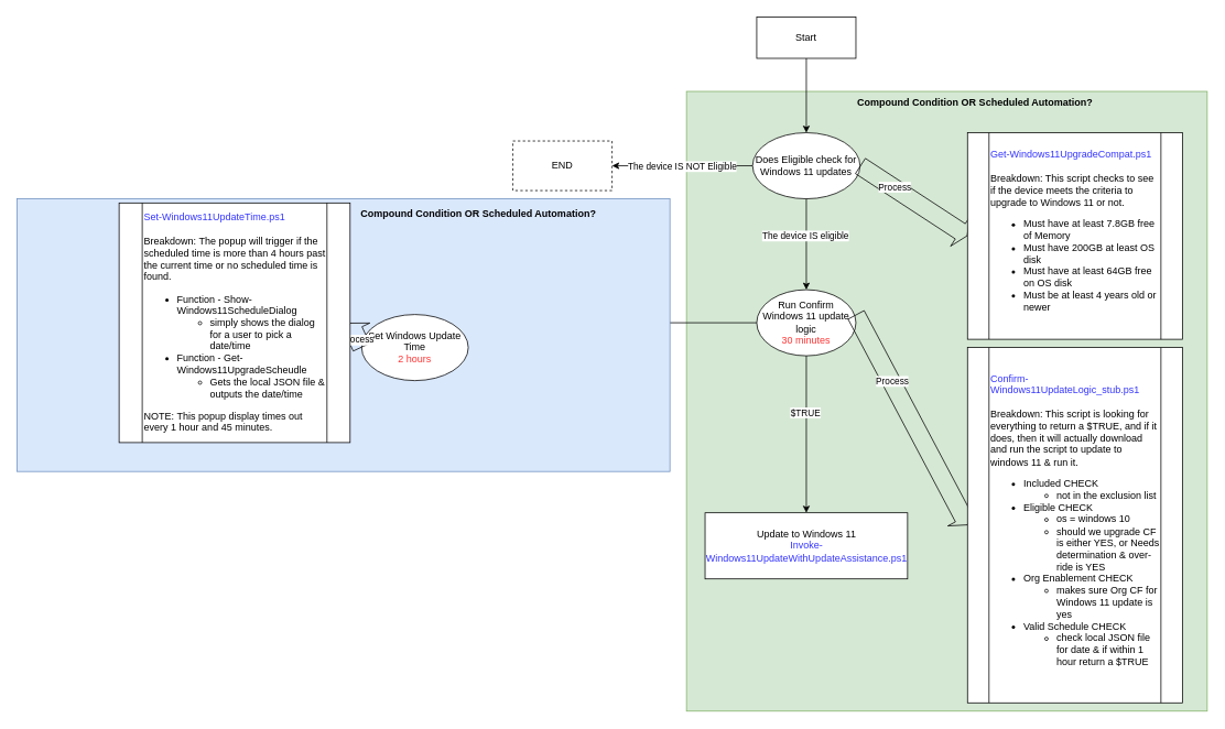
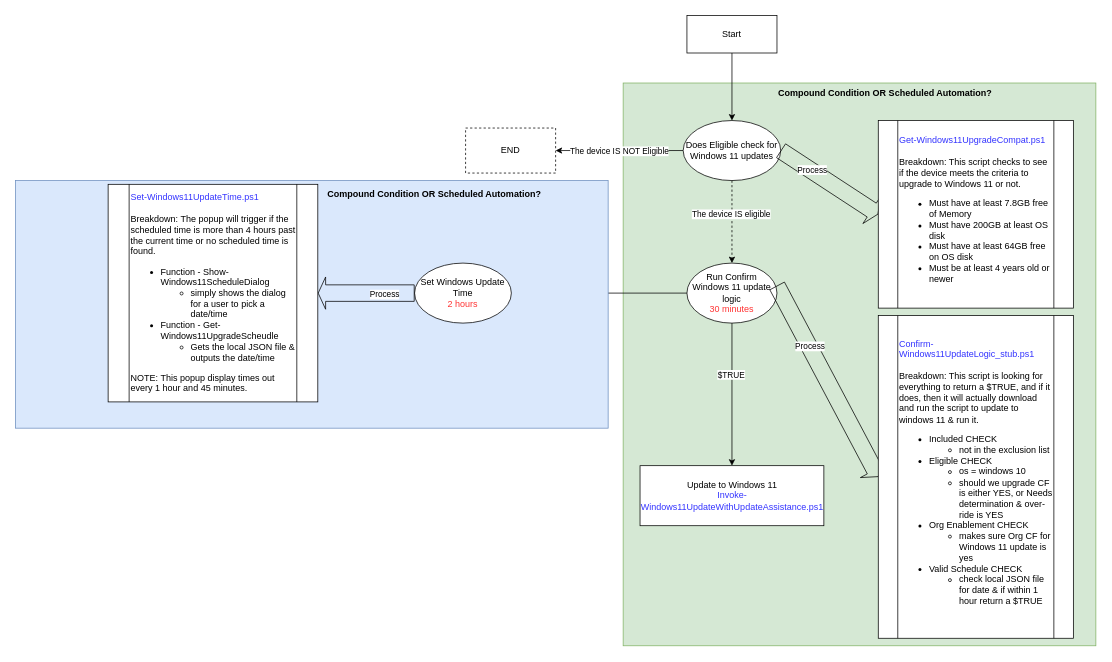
  <mxCell id="0" />
  <mxCell id="1" parent="0" />
  <mxCell id="2" value="" style="rounded=0;whiteSpace=wrap;html=1;fillColor=#d5e8d4;strokeColor=#82b366;" vertex="1" parent="1"><mxGeometry x="830" y="110" width="630" height="750" as="geometry" /></mxCell>
  <mxCell id="3" style="edgeStyle=orthogonalEdgeStyle;rounded=0;orthogonalLoop=1;jettySize=auto;html=1;exitX=0.5;exitY=1;exitDx=0;exitDy=0;entryX=0.5;entryY=0;entryDx=0;entryDy=0;" edge="1" parent="1" source="4" target="9"><mxGeometry relative="1" as="geometry" /></mxCell>
  <mxCell id="4" value="Start" style="rounded=0;whiteSpace=wrap;html=1;" vertex="1" parent="1"><mxGeometry x="915" y="20" width="120" height="50" as="geometry" /></mxCell>
  <mxCell id="5" style="edgeStyle=orthogonalEdgeStyle;rounded=0;orthogonalLoop=1;jettySize=auto;html=1;exitX=0;exitY=0.5;exitDx=0;exitDy=0;entryX=1;entryY=0.5;entryDx=0;entryDy=0;" edge="1" parent="1" source="9" target="13"><mxGeometry relative="1" as="geometry" /></mxCell>
  <mxCell id="6" value="The device IS NOT Eligible" style="edgeLabel;html=1;align=center;verticalAlign=middle;resizable=0;points=[];" vertex="1" connectable="0" parent="5"><mxGeometry x="0.233" y="-3" relative="1" as="geometry"><mxPoint x="19" y="3" as="offset" /></mxGeometry></mxCell>
- <mxCell id="7" style="edgeStyle=orthogonalEdgeStyle;rounded=0;orthogonalLoop=1;jettySize=auto;html=1;entryX=0.5;entryY=0;entryDx=0;entryDy=0;" edge="1" parent="1" source="9" target="16"><mxGeometry relative="1" as="geometry" /></mxCell>
+ <mxCell id="7" style="edgeStyle=orthogonalEdgeStyle;rounded=0;orthogonalLoop=1;jettySize=auto;html=1;entryX=0.5;entryY=0;entryDx=0;entryDy=0;dashed=1;" edge="1" parent="1" source="9" target="16"><mxGeometry relative="1" as="geometry" /></mxCell>
  <mxCell id="8" value="The device IS eligible" style="edgeLabel;html=1;align=center;verticalAlign=middle;resizable=0;points=[];" vertex="1" connectable="0" parent="7"><mxGeometry x="-0.2" y="-2" relative="1" as="geometry"><mxPoint as="offset" /></mxGeometry></mxCell>
  <mxCell id="9" value="Does Eligible check for Windows 11 updates" style="ellipse;whiteSpace=wrap;html=1;" vertex="1" parent="1"><mxGeometry x="910" y="160" width="130" height="80" as="geometry" /></mxCell>
  <mxCell id="10" value="" style="shape=flexArrow;endArrow=classic;html=1;rounded=0;width=22;endSize=2.97;exitX=1;exitY=0.5;exitDx=0;exitDy=0;entryX=0;entryY=0.5;entryDx=0;entryDy=0;" edge="1" parent="1" source="9" target="12"><mxGeometry width="50" height="50" relative="1" as="geometry"><mxPoint x="1110" y="170" as="sourcePoint" /><mxPoint x="1120" y="190" as="targetPoint" /></mxGeometry></mxCell>
  <mxCell id="11" value="Process" style="edgeLabel;html=1;align=center;verticalAlign=middle;resizable=0;points=[];" vertex="1" connectable="0" parent="10"><mxGeometry x="-0.363" y="1" relative="1" as="geometry"><mxPoint as="offset" /></mxGeometry></mxCell>
  <mxCell id="12" value="&lt;div&gt;&lt;font style=&quot;color: rgb(51, 51, 255);&quot;&gt;Get-Windows11UpgradeCompat.ps1&lt;/font&gt;&lt;/div&gt;&lt;div&gt;&lt;font style=&quot;color: rgb(51, 51, 255);&quot;&gt;&lt;br&gt;&lt;/font&gt;&lt;/div&gt;&lt;div&gt;&lt;font style=&quot;color: rgb(0, 0, 0);&quot;&gt;Breakdown: This script checks to see if the device meets the criteria to upgrade to Windows 11 or not.&lt;/font&gt;&lt;/div&gt;&lt;ul&gt;&lt;li&gt;Must have at least 7.8GB free of Memory&lt;/li&gt;&lt;li&gt;Must have 200GB at least OS disk&lt;/li&gt;&lt;li&gt;Must have at least 64GB free on OS disk&lt;/li&gt;&lt;li&gt;Must be at least 4 years old or newer&lt;/li&gt;&lt;/ul&gt;" style="shape=process;whiteSpace=wrap;html=1;backgroundOutline=1;align=left;" vertex="1" parent="1"><mxGeometry x="1170" y="160" width="260" height="250" as="geometry" /></mxCell>
  <mxCell id="13" value="END" style="rounded=0;whiteSpace=wrap;html=1;dashed=1;" vertex="1" parent="1"><mxGeometry x="620" y="170" width="120" height="60" as="geometry" /></mxCell>
  <mxCell id="14" style="edgeStyle=orthogonalEdgeStyle;rounded=0;orthogonalLoop=1;jettySize=auto;html=1;exitX=0.5;exitY=1;exitDx=0;exitDy=0;entryX=0.5;entryY=0;entryDx=0;entryDy=0;" edge="1" parent="1" source="16" target="20"><mxGeometry relative="1" as="geometry"><mxPoint x="975" y="530" as="targetPoint" /></mxGeometry></mxCell>
  <mxCell id="15" value="$TRUE" style="edgeLabel;html=1;align=center;verticalAlign=middle;resizable=0;points=[];" vertex="1" connectable="0" parent="14"><mxGeometry x="-0.288" y="-2" relative="1" as="geometry"><mxPoint as="offset" /></mxGeometry></mxCell>
  <mxCell id="16" value="Run Confirm Windows 11 update logic&lt;br&gt;&lt;font style=&quot;color: rgb(255, 51, 51);&quot;&gt;30 minutes&lt;/font&gt;" style="ellipse;whiteSpace=wrap;html=1;" vertex="1" parent="1"><mxGeometry x="915" y="350" width="120" height="80" as="geometry" /></mxCell>
  <mxCell id="17" value="" style="shape=flexArrow;endArrow=classic;html=1;rounded=0;width=22;endSize=2.97;exitX=1;exitY=0.375;exitDx=0;exitDy=0;exitPerimeter=0;entryX=0;entryY=0.5;entryDx=0;entryDy=0;" edge="1" parent="1" source="16" target="19"><mxGeometry width="50" height="50" relative="1" as="geometry"><mxPoint x="1060" y="370" as="sourcePoint" /><mxPoint x="1130" y="370" as="targetPoint" /></mxGeometry></mxCell>
  <mxCell id="18" value="Process" style="edgeLabel;html=1;align=center;verticalAlign=middle;resizable=0;points=[];" vertex="1" connectable="0" parent="17"><mxGeometry x="-0.363" y="1" relative="1" as="geometry"><mxPoint as="offset" /></mxGeometry></mxCell>
  <mxCell id="19" value="&lt;div&gt;&lt;font style=&quot;color: rgb(51, 51, 255);&quot;&gt;Confirm-Windows11UpdateLogic_stub.ps1&lt;/font&gt;&lt;/div&gt;&lt;div&gt;&lt;font style=&quot;color: rgb(51, 51, 255);&quot;&gt;&lt;br&gt;&lt;/font&gt;&lt;/div&gt;&lt;div&gt;&lt;font style=&quot;color: rgb(0, 0, 0);&quot;&gt;Breakdown: This script is looking for everything to return a $TRUE, and if it does, then it will actually download and run the script to update to windows 11 &amp;amp; run it.&lt;/font&gt;&lt;/div&gt;&lt;ul&gt;&lt;li&gt;Included CHECK&lt;/li&gt;&lt;ul&gt;&lt;li&gt;not in the exclusion list&lt;/li&gt;&lt;/ul&gt;&lt;li&gt;Eligible CHECK&lt;/li&gt;&lt;ul&gt;&lt;li&gt;os = windows 10&lt;/li&gt;&lt;li style=&quot;&quot;&gt;should we upgrade CF is either YES, or Needs determination &amp;amp; over-ride is YES&lt;/li&gt;&lt;/ul&gt;&lt;li&gt;Org Enablement CHECK&lt;/li&gt;&lt;ul&gt;&lt;li&gt;makes sure Org CF for Windows 11 update is yes&lt;/li&gt;&lt;/ul&gt;&lt;li&gt;Valid Schedule CHECK&lt;/li&gt;&lt;ul&gt;&lt;li&gt;check local JSON file for date &amp;amp; if within 1 hour return a $TRUE&lt;/li&gt;&lt;/ul&gt;&lt;/ul&gt;" style="shape=process;whiteSpace=wrap;html=1;backgroundOutline=1;align=left;" vertex="1" parent="1"><mxGeometry x="1170" y="420" width="260" height="430" as="geometry" /></mxCell>
  <mxCell id="20" value="Update to Windows 11&lt;div&gt;&lt;font style=&quot;color: rgb(51, 51, 255);&quot;&gt;Invoke-Windows11UpdateWithUpdateAssistance.ps1&lt;/font&gt;&lt;/div&gt;" style="rounded=0;whiteSpace=wrap;html=1;" vertex="1" parent="1"><mxGeometry x="852.5" y="620" width="245" height="80" as="geometry" /></mxCell>
  <mxCell id="21" style="edgeStyle=orthogonalEdgeStyle;rounded=0;orthogonalLoop=1;jettySize=auto;html=1;exitX=0;exitY=0.5;exitDx=0;exitDy=0;entryX=1;entryY=0.5;entryDx=0;entryDy=0;" edge="1" parent="1" source="16" target="24"><mxGeometry relative="1" as="geometry"><mxPoint x="780" y="390" as="targetPoint" /></mxGeometry></mxCell>
  <mxCell id="22" value="$FALSE" style="edgeLabel;html=1;align=center;verticalAlign=middle;resizable=0;points=[];" vertex="1" connectable="0" parent="21"><mxGeometry x="0.195" y="1" relative="1" as="geometry"><mxPoint as="offset" /></mxGeometry></mxCell>
  <mxCell id="23" value="" style="rounded=0;whiteSpace=wrap;html=1;fillColor=#dae8fc;strokeColor=#6c8ebf;" vertex="1" parent="1"><mxGeometry x="20" y="240" width="790.0" height="330" as="geometry" /></mxCell>
- <mxCell id="24" value="Set Windows Update Time&lt;br&gt;&lt;font style=&quot;color: rgb(255, 51, 51);&quot;&gt;2 hours&lt;/font&gt;" style="ellipse;whiteSpace=wrap;html=1;" vertex="1" parent="1"><mxGeometry x="437.041" y="380" width="128.98" height="80" as="geometry" /></mxCell>
+ <mxCell id="24" value="Set Windows Update Time&lt;br&gt;&lt;font style=&quot;color: rgb(255, 51, 51);&quot;&gt;2 hours&lt;/font&gt;" style="ellipse;whiteSpace=wrap;html=1;" vertex="1" parent="1"><mxGeometry x="552.041" y="350" width="128.98" height="80" as="geometry" /></mxCell>
  <mxCell id="25" value="" style="shape=flexArrow;endArrow=classic;html=1;rounded=0;width=22;endSize=2.97;exitX=0;exitY=0.5;exitDx=0;exitDy=0;entryX=1;entryY=0.5;entryDx=0;entryDy=0;" edge="1" parent="1" source="24" target="27"><mxGeometry width="50" height="50" relative="1" as="geometry"><mxPoint x="358.571" y="382.5" as="sourcePoint" /><mxPoint x="433.81" y="390" as="targetPoint" /></mxGeometry></mxCell>
  <mxCell id="26" value="Process" style="edgeLabel;html=1;align=center;verticalAlign=middle;resizable=0;points=[];" vertex="1" connectable="0" parent="25"><mxGeometry x="-0.363" y="1" relative="1" as="geometry"><mxPoint as="offset" /></mxGeometry></mxCell>
  <mxCell id="27" value="&lt;div&gt;&lt;font style=&quot;color: rgb(51, 51, 255);&quot;&gt;Set-Windows11UpdateTime.ps1&lt;/font&gt;&lt;/div&gt;&lt;div&gt;&lt;font style=&quot;color: rgb(51, 51, 255);&quot;&gt;&lt;br&gt;&lt;/font&gt;&lt;/div&gt;&lt;div&gt;&lt;font style=&quot;color: rgb(0, 0, 0);&quot;&gt;Breakdown: The popup will trigger if the scheduled time is more than 4 hours past the current time or no scheduled time is found.&lt;/font&gt;&lt;/div&gt;&lt;ul&gt;&lt;li&gt;Function - Show-Windows11ScheduleDialog&lt;/li&gt;&lt;ul&gt;&lt;li&gt;simply shows the dialog for a user to pick a date/time&lt;/li&gt;&lt;/ul&gt;&lt;li&gt;Function - Get-Windows11UpgradeScheudle&lt;/li&gt;&lt;ul&gt;&lt;li&gt;Gets the local JSON file &amp;amp; outputs the date/time&lt;/li&gt;&lt;/ul&gt;&lt;/ul&gt;&lt;div&gt;NOTE: This popup display times out every 1 hour and 45 minutes.&lt;/div&gt;" style="shape=process;whiteSpace=wrap;html=1;backgroundOutline=1;align=left;" vertex="1" parent="1"><mxGeometry x="143.605" y="245" width="279.456" height="290" as="geometry" /></mxCell>
  <mxCell id="28" value="&lt;b&gt;Compound Condition OR Scheduled Automation?&lt;/b&gt;" style="text;html=1;align=left;verticalAlign=top;whiteSpace=wrap;rounded=0;" vertex="1" parent="1"><mxGeometry x="433.81" y="245" width="322.449" height="60" as="geometry" /></mxCell>
  <mxCell id="29" value="&lt;b&gt;Compound Condition OR Scheduled Automation?&lt;/b&gt;" style="text;html=1;align=left;verticalAlign=top;whiteSpace=wrap;rounded=0;" vertex="1" parent="1"><mxGeometry x="1035" y="110" width="322.449" height="60" as="geometry" /></mxCell>
